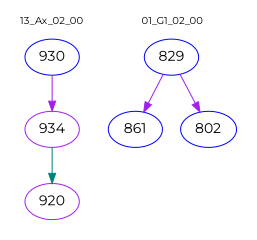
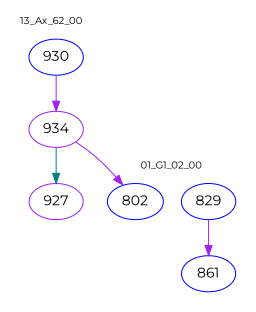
  digraph {
    fontname=Montserrat
    node [color=blue fontname=Montserrat]
    edge [color=purple fontname=Montserrat]
    n1 [label=930]
    n2 [color=purple label=934]
-   n3 [color=purple label=920]
+   n3 [color=purple label=927]
    n4 [label=829]
    n5 [label=861]
    n6 [label=802]
    subgraph cluster_1 {
      color=white
      fontsize=10
-     label="13_Ax_02_00"
+     label="13_Ax_62_00"
      n1
      n2
      n3
    }
    subgraph cluster_2 {
      color=white
      fontsize=10
      label="01_G1_02_00"
      n4
      n5
      n6
    }
    n1 -> n2
    n2 -> n3 [color=teal]
    n4 -> n5
-   n4 -> n6
+   n2 -> n6
  }
